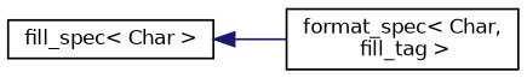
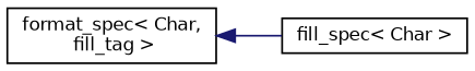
  digraph {
    rankdir=LR
    node [color=black fillcolor=white fontname=Helvetica fontsize=10 shape=record style=filled]
    n1 [height=0.2 label="format_spec\< Char,\l fill_tag \>" width=0.4]
    n2 [height=0.2 label="fill_spec\< Char \>" width=0.4]
-   n2 -> n1 [color=midnightblue dir=back fontname=Helvetica fontsize=10 labelfontname=Helvetica labelfontsize=10 style=solid]
+   n1 -> n2 [color=midnightblue dir=back fontname=Helvetica fontsize=10 labelfontname=Helvetica labelfontsize=10 style=solid]
  }
